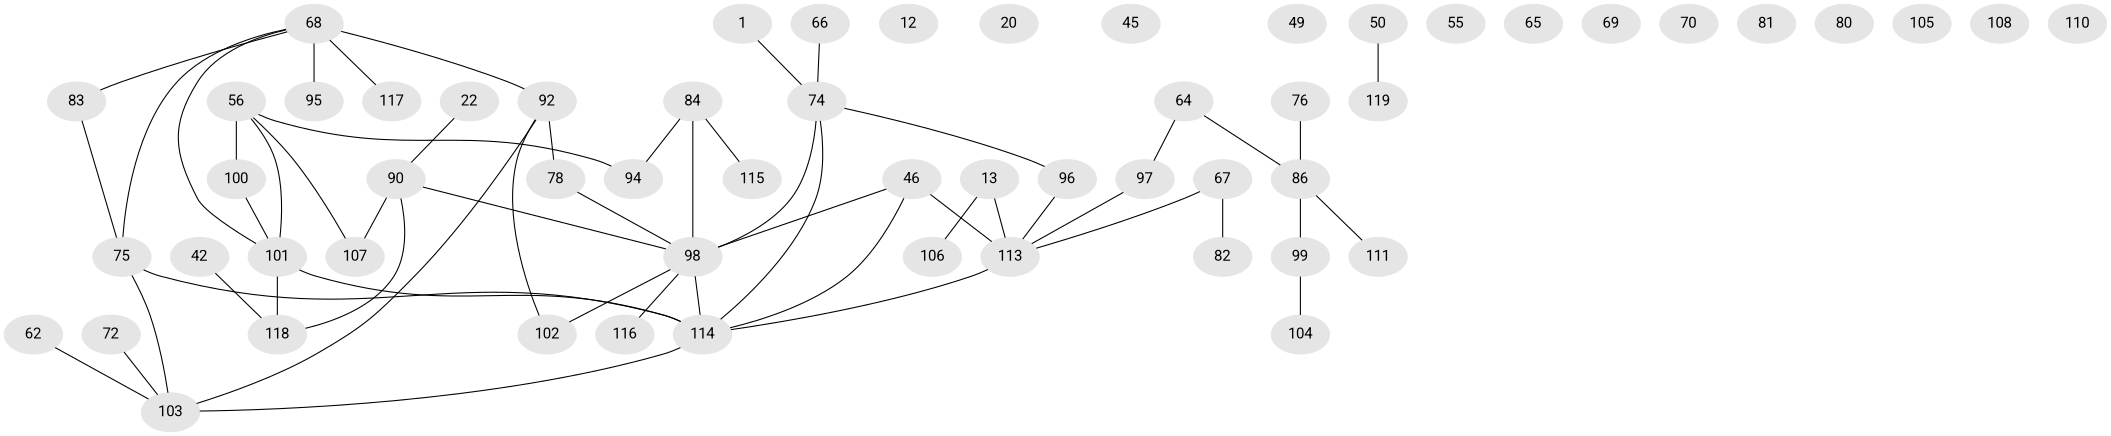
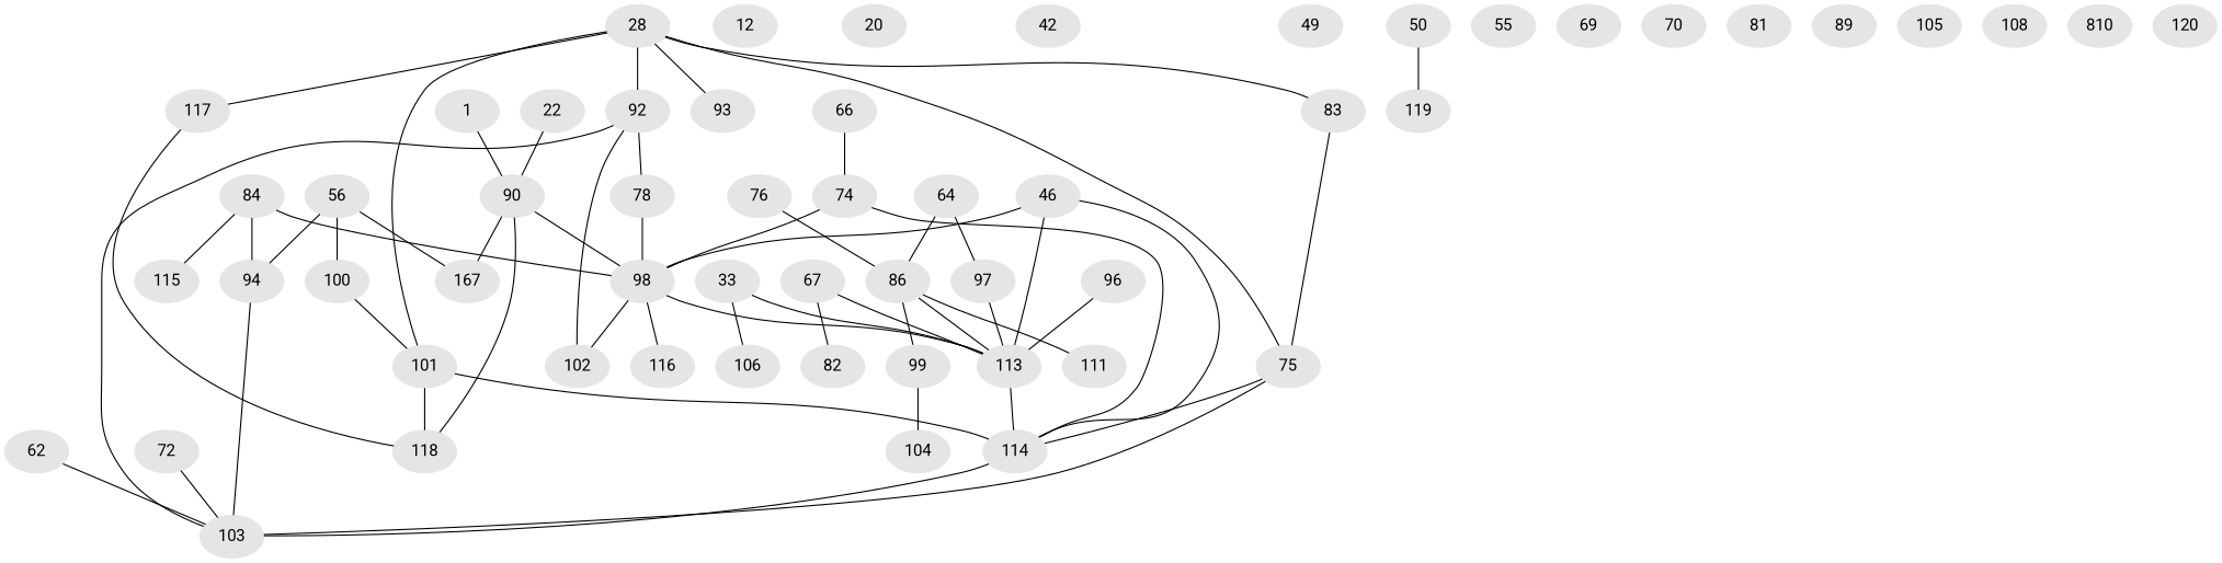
  graph {
    fontname=Roboto
    node [color=gray90 fontname=Roboto style=filled]
    edge [fontname=Roboto]
    90 [super="+57"]
    98 [super="+35+28"]
-   107
+   107 [label=167]
    118 [super="+73+102"]
    1
    12
    20
    22
-   33 [super="+26" label=13]
+   33 [super="+26"]
    106
    113 [super="+23+71"]
    114 [super="+34+93"]
    42
-   45
    n15 [label=102]
    116
    46
    103 [super="+80+63+87"]
    49
    75 [super="+16+29"]
    50
    119
    55
    94 [super="+30+59"]
    56
    100 [super="+10"]
    101 [super="+36"]
    62
    n29 [label=86 super="+60+51"]
    99
    111
    64
    97
-   65
    74 [super="+39+48"]
    96
    66
    67 [super="+37"]
    82
-   68 [super="+43"]
+   68 [super="+43" label=28]
    83 [super="+18"]
    92
-   95
+   95 [label=93]
    117 [super="+91"]
    78
    69
    70
    72
    76
    81
    84
    115
    104
-   89 [label=80]
+   89
    105
    108
-   110
+   110 [label=810]
+   120
    90 -- 98 [weight=2]
    90 -- 107
    90 -- 118
-   98 -- 114 [weight=2]
+   98 -- 113 [weight=2]
    98 -- n15
    98 -- 116
-   1 -- 74
+   1 -- 90
    22 -- 90
    33 -- 106
    33 -- 113
    113 -- 114 [weight=2]
    114 -- 103
    46 -- 98
    46 -- 113 [weight=4]
    46 -- 114
    75 -- 114 [weight=3]
    75 -- 103 [weight=2]
    50 -- 119
+   94 -- 103
    56 -- 107
    56 -- 94
    56 -- 100
-   56 -- 101
    100 -- 101
    101 -- 118
    101 -- 114 [weight=2]
    62 -- 103
+   n29 -- 113
    n29 -- 99
    n29 -- 111
    99 -- 104
    64 -- n29
    64 -- 97
    97 -- 113
    74 -- 98 [weight=2]
    74 -- 114
-   74 -- 96
    96 -- 113
    66 -- 74
    67 -- 113
    67 -- 82
    68 -- 75
    68 -- 101
    68 -- 83
    68 -- 92 [weight=2]
    68 -- 95
    68 -- 117
    83 -- 75
    92 -- n15
    92 -- 103
    92 -- 78
-   42 -- 118
+   117 -- 118
    78 -- 98
    72 -- 103
    76 -- n29
    84 -- 98
    84 -- 94
    84 -- 115
  }
